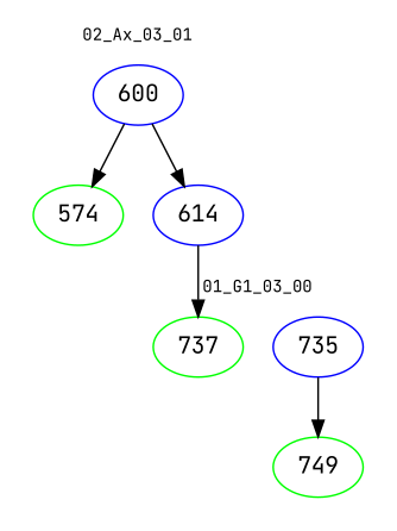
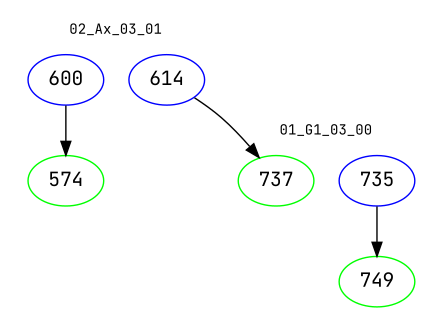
  digraph {
    fontname="JetBrains Mono"
    node [color=blue fontname="JetBrains Mono"]
    edge [color=black fontname="JetBrains Mono"]
    n1 [label=600]
    n2 [color=green label=574]
    n3 [label=614]
    n4 [label=735]
    n5 [color=green label=737]
    n6 [color=green label=749]
    subgraph cluster_1 {
      color=white
      fontsize=10
      label="02_Ax_03_01"
      n1
      n2
      n3
    }
    subgraph cluster_2 {
      color=white
      fontsize=10
      label="01_G1_03_00"
      n4
      n5
      n6
    }
    n1 -> n2
-   n1 -> n3
    n3 -> n5
    n4 -> n6
  }
